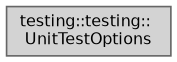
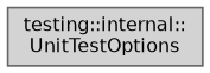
  digraph {
    rankdir=LR
-   n1 [color=grey40 fillcolor=lightgrey fontname=Helvetica fontsize=10 height=0.2 label="testing::testing::\lUnitTestOptions" shape=box style=filled width=0.4]
+   n1 [color=grey40 fillcolor=lightgrey fontname=Helvetica fontsize=10 height=0.2 label="testing::internal::\lUnitTestOptions" shape=box style=filled width=0.4]
  }
